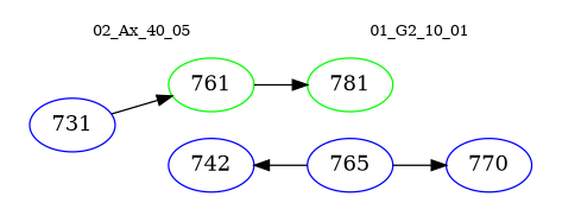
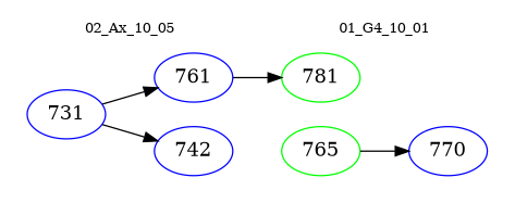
  digraph {
    rankdir=LR
    node [color=blue]
    edge [color=black]
    n1 [label=731]
    n2 [label=742]
-   n3 [color=green label=761]
-   n4 [label=765]
+   n3 [label=761]
+   n4 [color=green label=765]
    n5 [label=770]
    n6 [color=green label=781]
    subgraph cluster_1 {
      color=white
      fontsize=10
-     label="02_Ax_40_05"
+     label="02_Ax_10_05"
      n1
      n2
      n3
    }
    subgraph cluster_2 {
      color=white
      fontsize=10
-     label="01_G2_10_01"
+     label="01_G4_10_01"
      n4
      n5
      n6
    }
-   n4 -> n2
+   n1 -> n2
    n1 -> n3
    n3 -> n6
    n4 -> n5
  }
